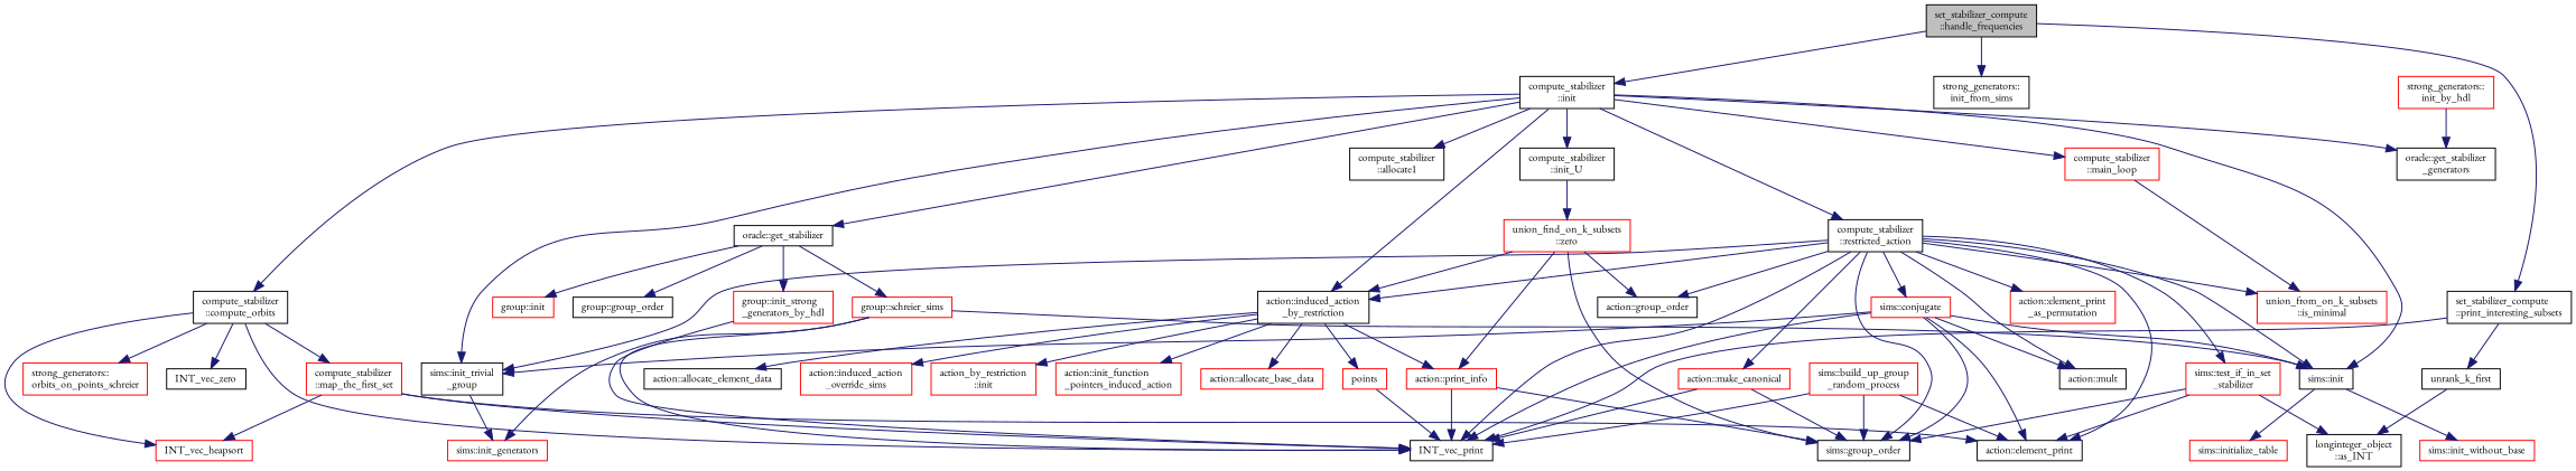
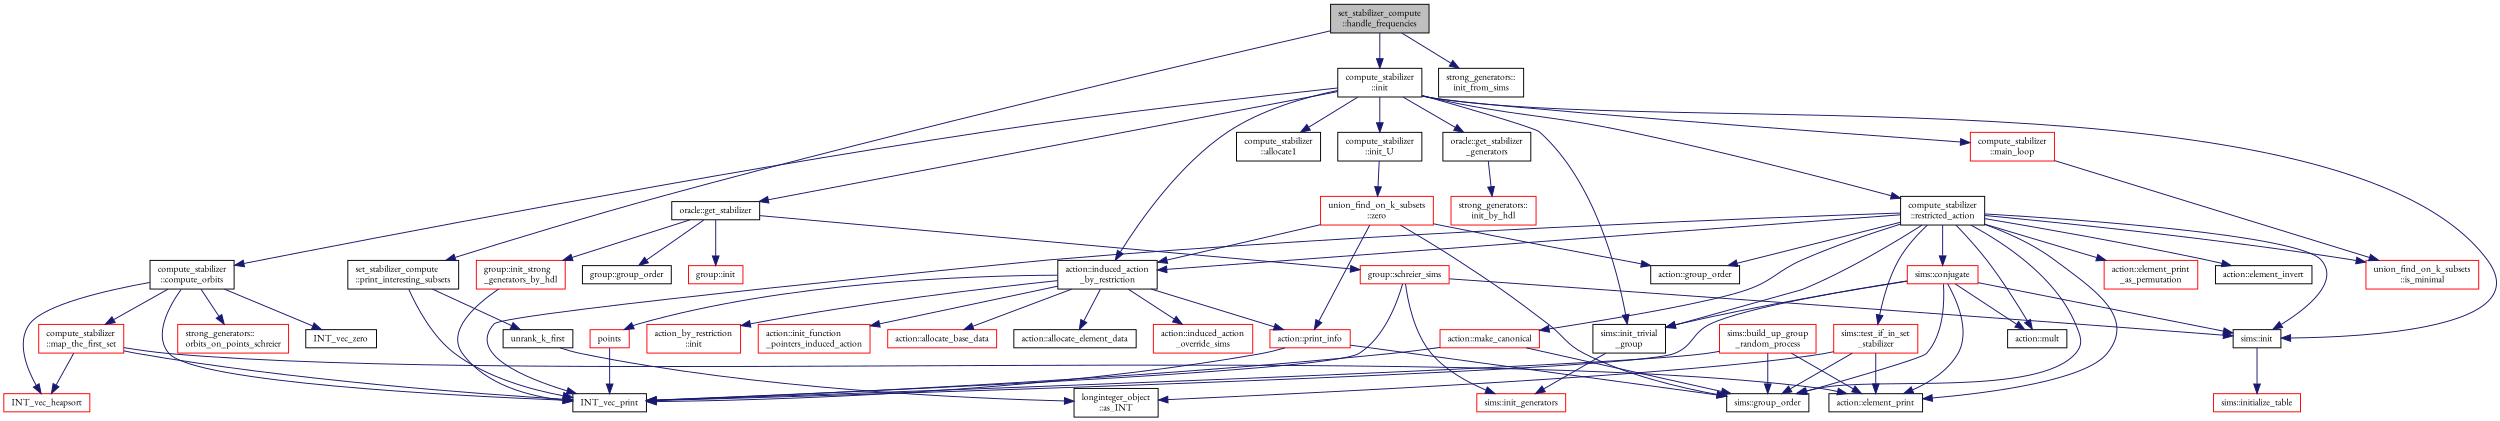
  digraph {
    fontname="EB Garamond"
    rankdir=TB
    node [color=black fillcolor=white fontname="EB Garamond" fontsize=10 shape=record style=filled]
    edge [color=midnightblue fontname="EB Garamond" fontsize=10 labelfontname=Helvetica labelfontsize=10 style=solid]
    n1 [fillcolor=grey75 fontcolor=black height=0.2 label="set_stabilizer_compute\l::handle_frequencies" width=0.4]
    n2 [height=0.2 label="set_stabilizer_compute\l::print_interesting_subsets" width=0.4]
    n3 [height=0.2 label="compute_stabilizer\l::init" width=0.4]
    n4 [height=0.2 label="strong_generators::\linit_from_sims" width=0.4]
    n5 [height=0.2 label=INT_vec_print width=0.4]
    n6 [height=0.2 label=unrank_k_first width=0.4]
    n7 [height=0.2 label="sims::init" width=0.4]
    n8 [height=0.2 label="sims::init_trivial\l_group" width=0.4]
    n9 [height=0.2 label="compute_stabilizer\l::init_U" width=0.4]
    n10 [height=0.2 label="action::induced_action\l_by_restriction" width=0.4]
    n11 [height=0.2 label="compute_stabilizer\l::allocate1" width=0.4]
    n12 [height=0.2 label="oracle::get_stabilizer" width=0.4]
    n13 [height=0.2 label="oracle::get_stabilizer\l_generators" width=0.4]
    n14 [height=0.2 label="compute_stabilizer\l::compute_orbits" width=0.4]
    n15 [height=0.2 label="compute_stabilizer\l::restricted_action" width=0.4]
    n16 [color=red height=0.2 label="compute_stabilizer\l::main_loop" width=0.4]
    n17 [height=0.2 label="longinteger_object\l::as_INT" width=0.4]
-   n18 [color=red height=0.2 label="sims::init_without_base" width=0.4]
    n19 [color=red height=0.2 label="sims::initialize_table" width=0.4]
    n20 [color=red height=0.2 label="sims::init_generators" width=0.4]
    n21 [color=red height=0.2 label="union_find_on_k_subsets\l::zero" width=0.4]
    n22 [color=red height=0.2 label="action::print_info" width=0.4]
    n23 [color=red height=0.2 label="action_by_restriction\l::init" width=0.4]
    n24 [color=red height=0.2 label=points width=0.4]
    n25 [color=red height=0.2 label="action::init_function\l_pointers_induced_action" width=0.4]
    n26 [color=red height=0.2 label="action::allocate_base_data" width=0.4]
    n27 [height=0.2 label="action::allocate_element_data" width=0.4]
    n28 [color=red height=0.2 label="action::induced_action\l_override_sims" width=0.4]
    n29 [color=red height=0.2 label="group::init" width=0.4]
    n30 [color=red height=0.2 label="group::init_strong\l_generators_by_hdl" width=0.4]
    n31 [color=red height=0.2 label="group::schreier_sims" width=0.4]
    n32 [height=0.2 label="group::group_order" width=0.4]
    n33 [color=red height=0.2 label="strong_generators::\linit_by_hdl" width=0.4]
    n34 [color=red height=0.2 label="strong_generators::\lorbits_on_points_schreier" width=0.4]
    n35 [height=0.2 label=INT_vec_zero width=0.4]
    n36 [color=red height=0.2 label="compute_stabilizer\l::map_the_first_set" width=0.4]
    n37 [color=red height=0.2 label=INT_vec_heapsort width=0.4]
    n38 [height=0.2 label="sims::group_order" width=0.4]
    n39 [height=0.2 label="action::group_order" width=0.4]
    n40 [height=0.2 label="action::element_print" width=0.4]
    n41 [color=red height=0.2 label="sims::conjugate" width=0.4]
    n42 [height=0.2 label="action::mult" width=0.4]
    n43 [color=red height=0.2 label="sims::test_if_in_set\l_stabilizer" width=0.4]
    n44 [color=red height=0.2 label="action::make_canonical" width=0.4]
    n45 [color=red height=0.2 label="action::element_print\l_as_permutation" width=0.4]
-   n47 [color=red height=0.2 label="union_from_on_k_subsets\l::is_minimal" width=0.4]
+   n46 [height=0.2 label="action::element_invert" width=0.4]
+   n47 [color=red height=0.2 label="union_find_on_k_subsets\l::is_minimal" width=0.4]
    n48 [color=red height=0.2 label="sims::build_up_group\l_random_process" width=0.4]
    n1 -> n2
    n1 -> n3
    n1 -> n4
    n2 -> n5
    n2 -> n6
    n3 -> n7
    n3 -> n8
    n3 -> n9
    n3 -> n10
    n3 -> n11
    n3 -> n12
    n3 -> n13
    n3 -> n14
    n3 -> n15
    n3 -> n16
    n6 -> n17
-   n7 -> n18
    n7 -> n19
    n8 -> n20
    n9 -> n21
    n10 -> n22
    n10 -> n23
    n10 -> n24
    n10 -> n25
    n10 -> n26
    n10 -> n27
    n10 -> n28
    n12 -> n29
    n12 -> n30
    n12 -> n31
    n12 -> n32
-   n33 -> n13
+   n13 -> n33
    n14 -> n5
    n14 -> n34
    n14 -> n35
    n14 -> n36
    n14 -> n37
    n15 -> n5
    n15 -> n7
    n15 -> n8
    n15 -> n10
    n15 -> n38
    n15 -> n39
    n15 -> n40
    n15 -> n41
    n15 -> n42
    n15 -> n43
    n15 -> n44
    n15 -> n45
+   n15 -> n46
    n15 -> n47
    n16 -> n47
    n21 -> n10
    n21 -> n22
    n21 -> n38
    n21 -> n39
    n22 -> n5
    n22 -> n38
    n24 -> n5
    n30 -> n5
    n31 -> n5
    n31 -> n7
    n31 -> n20
    n36 -> n5
    n36 -> n37
    n36 -> n40
    n41 -> n5
    n41 -> n7
    n41 -> n8
    n41 -> n38
    n41 -> n40
    n41 -> n42
    n43 -> n17
    n43 -> n38
    n43 -> n40
    n44 -> n5
    n44 -> n38
    n48 -> n5
    n48 -> n38
    n48 -> n40
  }
